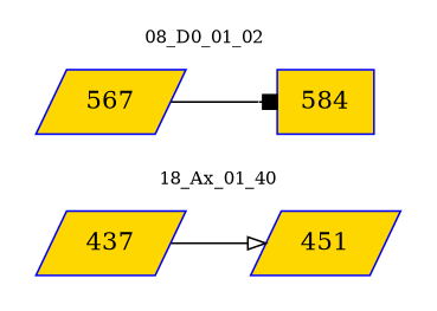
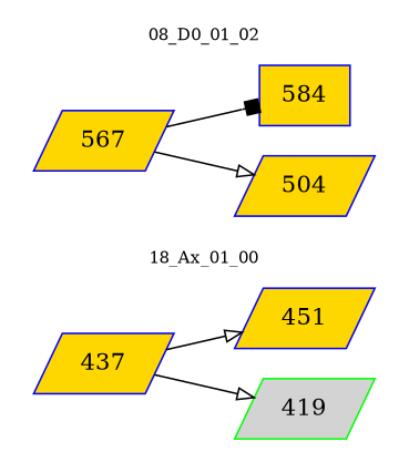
  digraph {
    rankdir=LR
    node [color=blue fillcolor=gold shape=parallelogram style=filled]
    edge [arrowhead=onormal color=black]
    n1 [label=437]
+   n2 [color=green fillcolor=lightgrey label=419]
    n3 [label=451]
    n4 [label=567]
+   n5 [label=504]
    n6 [label=584 shape=box]
    subgraph cluster_1 {
      color=white
      fontsize=10
-     label="18_Ax_01_40"
+     label="18_Ax_01_00"
      n1
+     n2
      n3
    }
    subgraph cluster_2 {
      color=white
      fontsize=10
      label="08_D0_01_02"
      n4
+     n5
      n6
    }
+   n1 -> n2
    n1 -> n3
+   n4 -> n5
    n4 -> n6 [arrowhead=box]
  }
